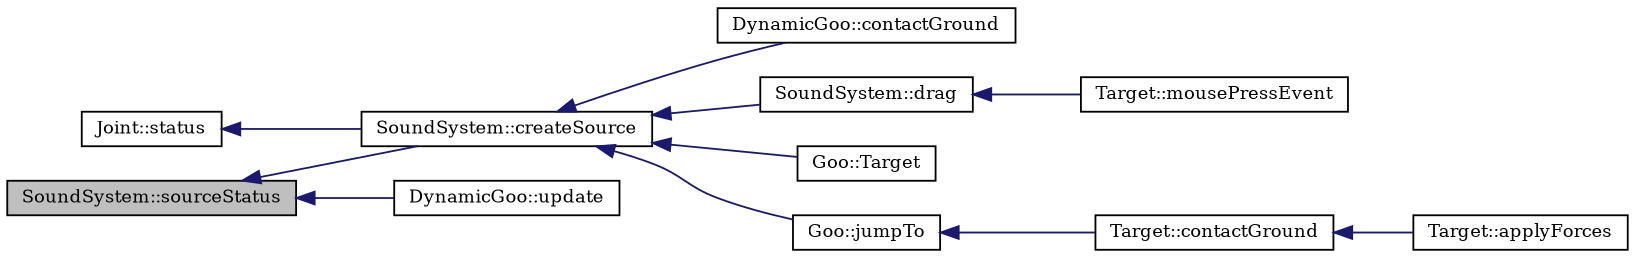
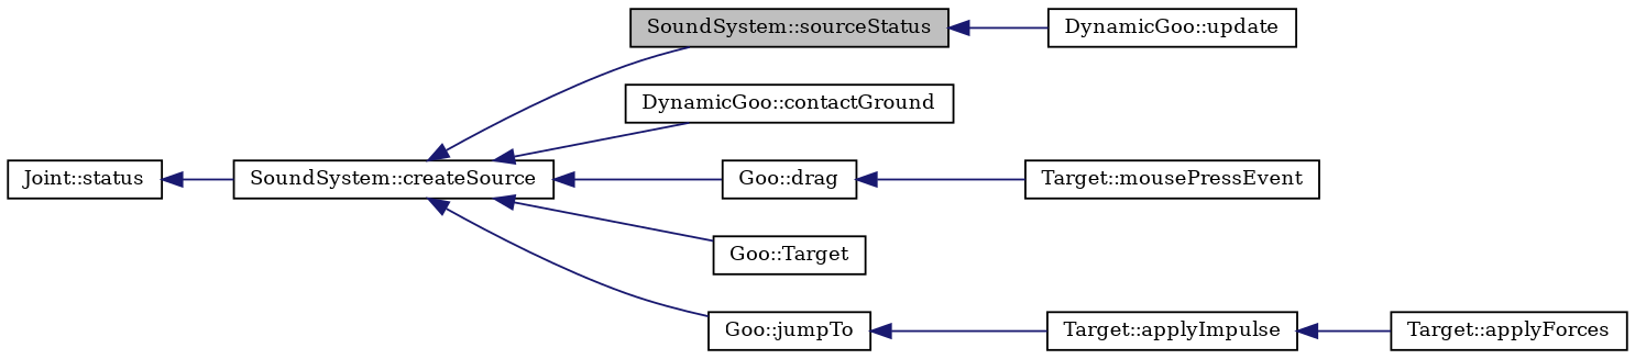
  digraph {
    fontname="DejaVu Serif"
    rankdir=LR
    node [color=black fillcolor=white fontname="DejaVu Serif" fontsize=10 shape=record style=filled]
    edge [color=midnightblue dir=back fontname="DejaVu Serif" fontsize=10 labelfontname=Helvetica labelfontsize=10 style=solid]
    n1 [fillcolor=grey75 fontcolor=black height=0.2 label="SoundSystem::sourceStatus" width=0.4]
    n2 [height=0.2 label="SoundSystem::createSource" width=0.4]
    n3 [height=0.2 label="DynamicGoo::update" width=0.4]
    n4 [height=0.2 label="DynamicGoo::contactGround" width=0.4]
-   n5 [height=0.2 label="SoundSystem::drag" width=0.4]
+   n5 [height=0.2 label="Goo::drag" width=0.4]
    n6 [height=0.2 label="Goo::Target" width=0.4]
    n7 [height=0.2 label="Goo::jumpTo" width=0.4]
    n8 [height=0.2 label="Target::mousePressEvent" width=0.4]
-   n9 [height=0.2 label="Target::contactGround" width=0.4]
+   n9 [height=0.2 label="Target::applyImpulse" width=0.4]
    n10 [height=0.2 label="Joint::status" width=0.4]
    n11 [height=0.2 label="Target::applyForces" width=0.4]
-   n1 -> n2
+   n2 -> n1
    n1 -> n3
    n2 -> n4
    n2 -> n5
    n2 -> n6
    n2 -> n7
    n5 -> n8
    n7 -> n9
    n9 -> n11
    n10 -> n2
  }
